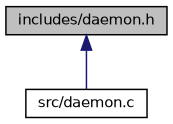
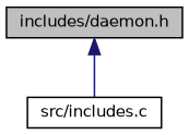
  digraph {
    node [color=black fontname=Helvetica fontsize=10 shape=record style=filled]
    n1 [fillcolor=grey75 fontcolor=black height=0.2 label="includes/daemon.h" width=0.4]
-   n2 [fillcolor=white height=0.2 label="src/daemon.c" width=0.4]
+   n2 [fillcolor=white height=0.2 label="src/includes.c" width=0.4]
    n1 -> n2 [color=midnightblue dir=back fontname=Helvetica fontsize=10 labelfontname=Helvetica labelfontsize=10 style=solid]
  }
